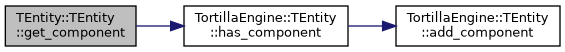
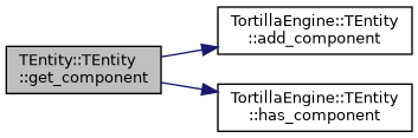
  digraph {
    rankdir=LR
    node [color=black fillcolor=white fontname=Helvetica fontsize=10 shape=record style=filled]
    edge [color=midnightblue fontname=Helvetica fontsize=10 labelfontname=Helvetica labelfontsize=10 style=solid]
    n1 [fillcolor=grey75 fontcolor=black height=0.2 label="TEntity::TEntity\l::get_component" width=0.4]
    n2 [height=0.2 label="TortillaEngine::TEntity\l::add_component" width=0.4]
    n3 [height=0.2 label="TortillaEngine::TEntity\l::has_component" width=0.4]
-   n3 -> n2
+   n1 -> n2
    n1 -> n3
  }
